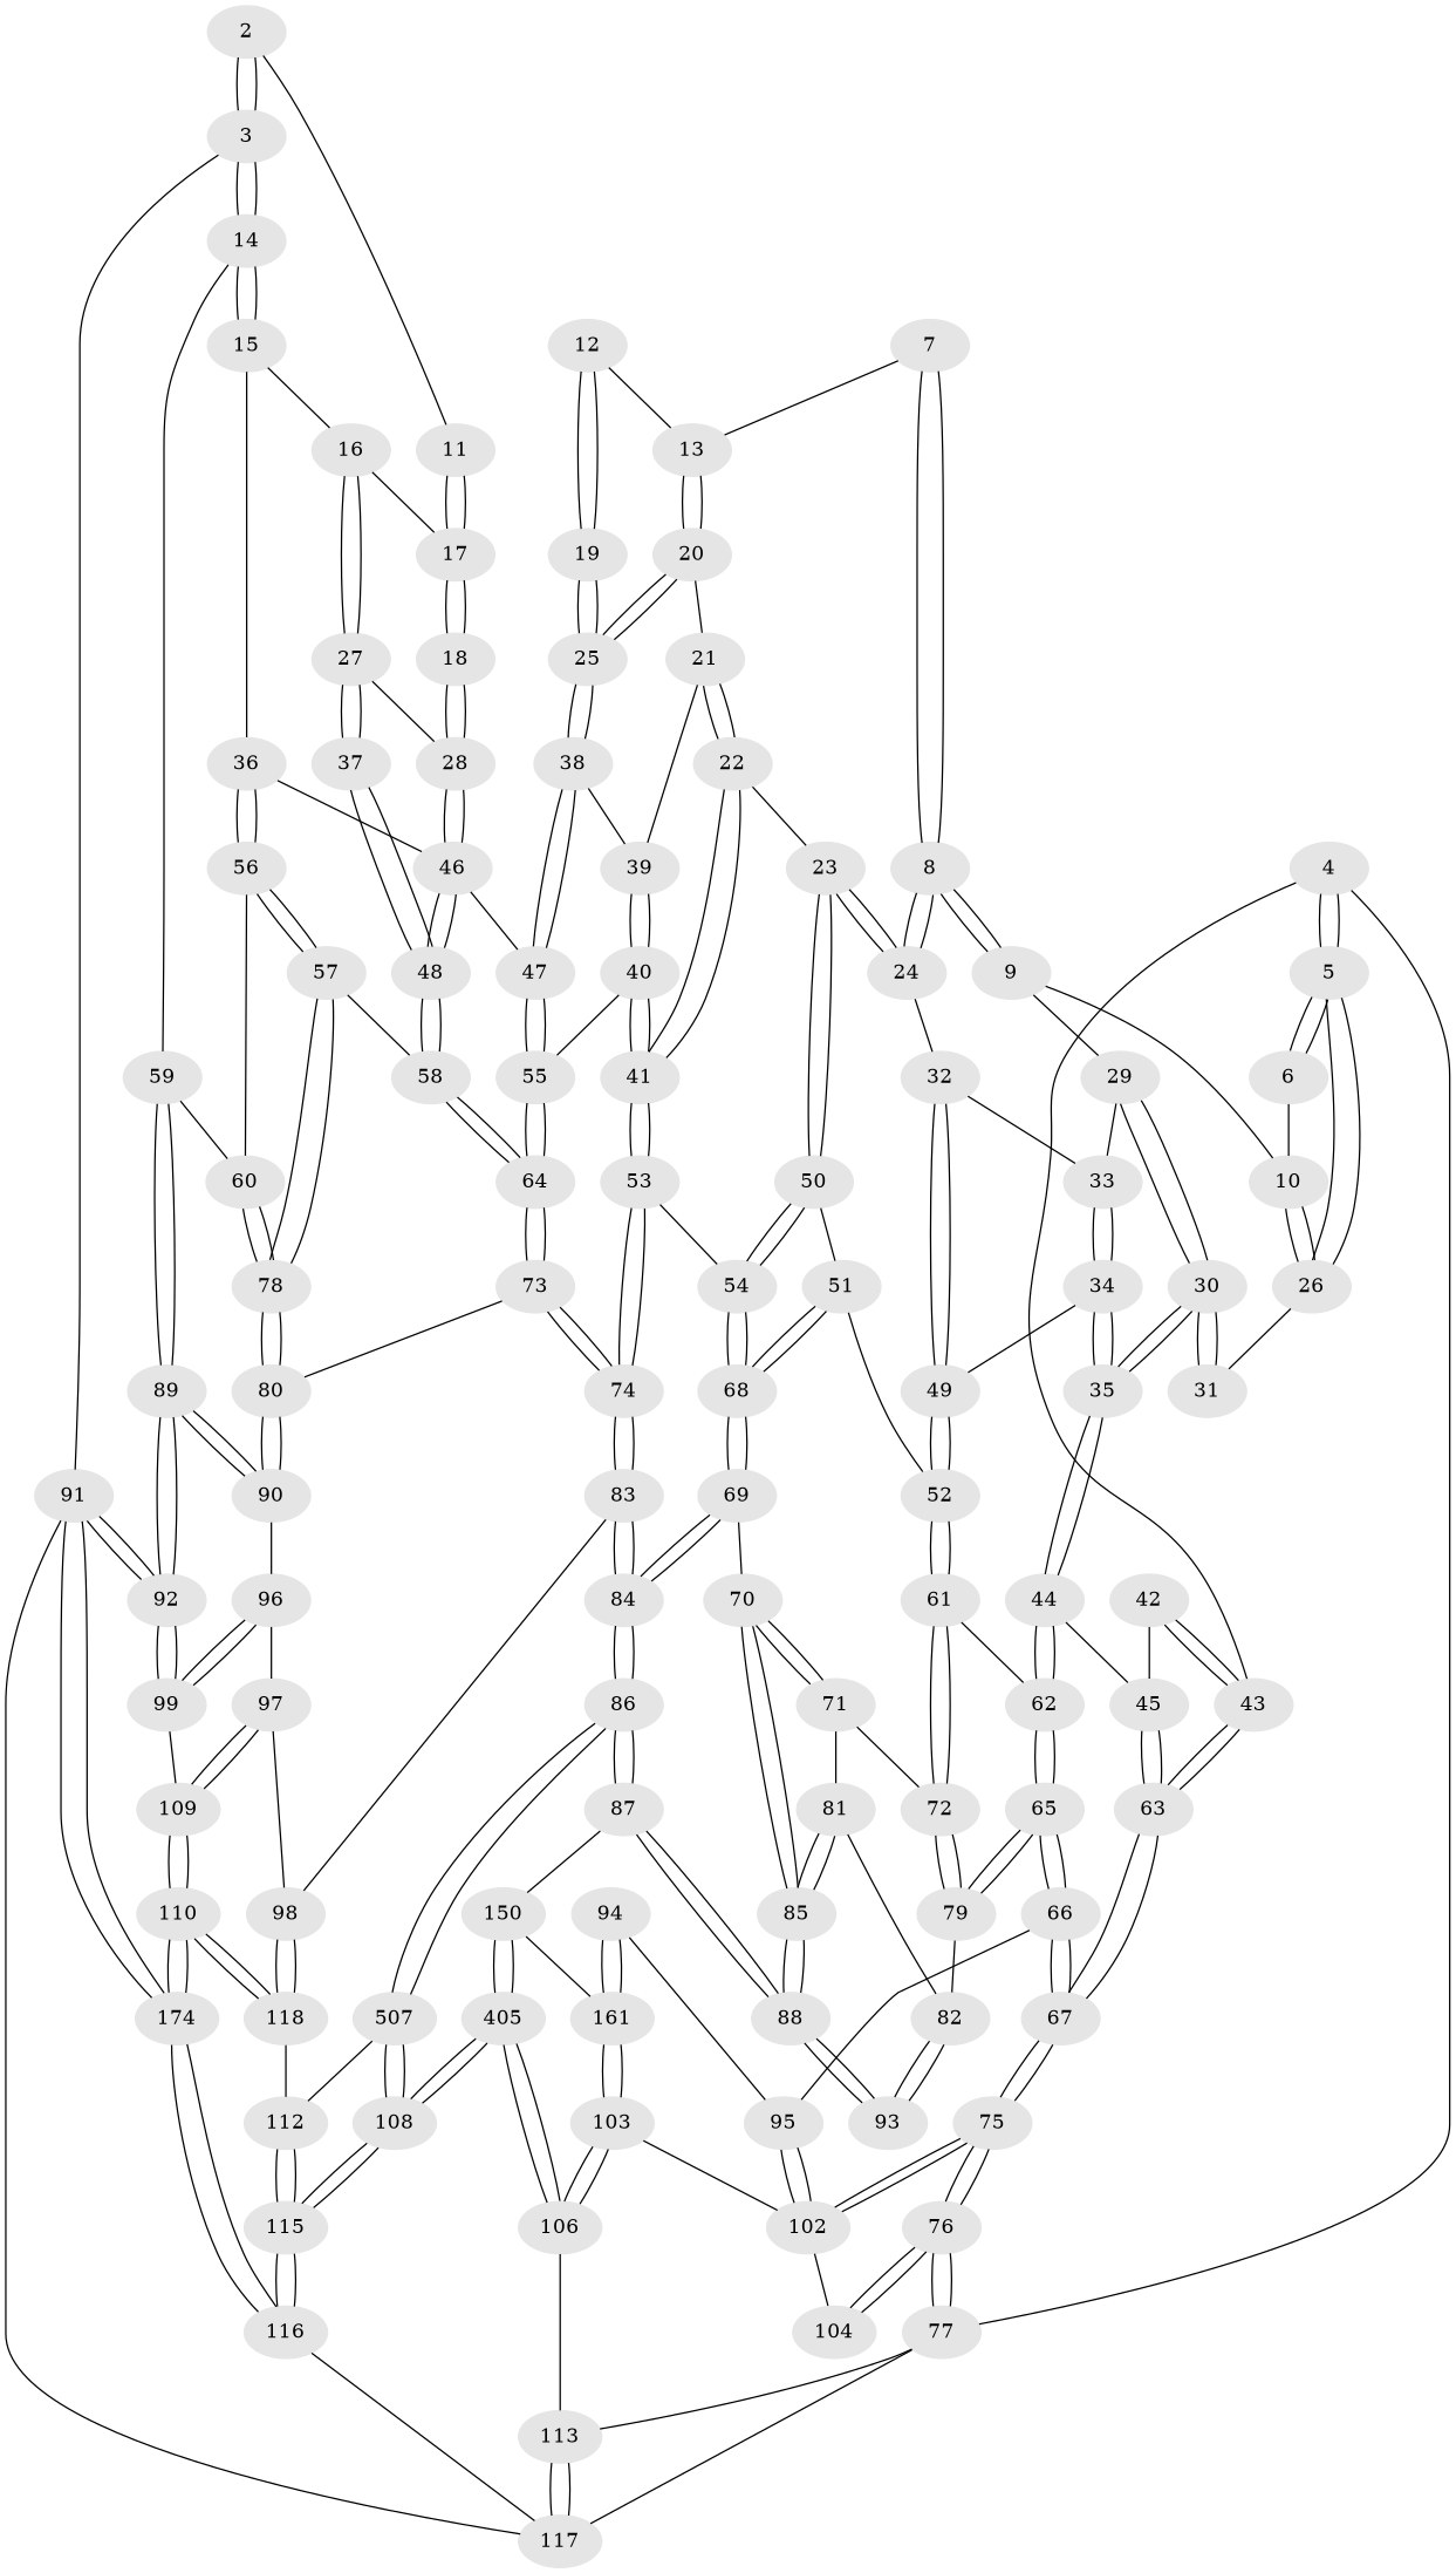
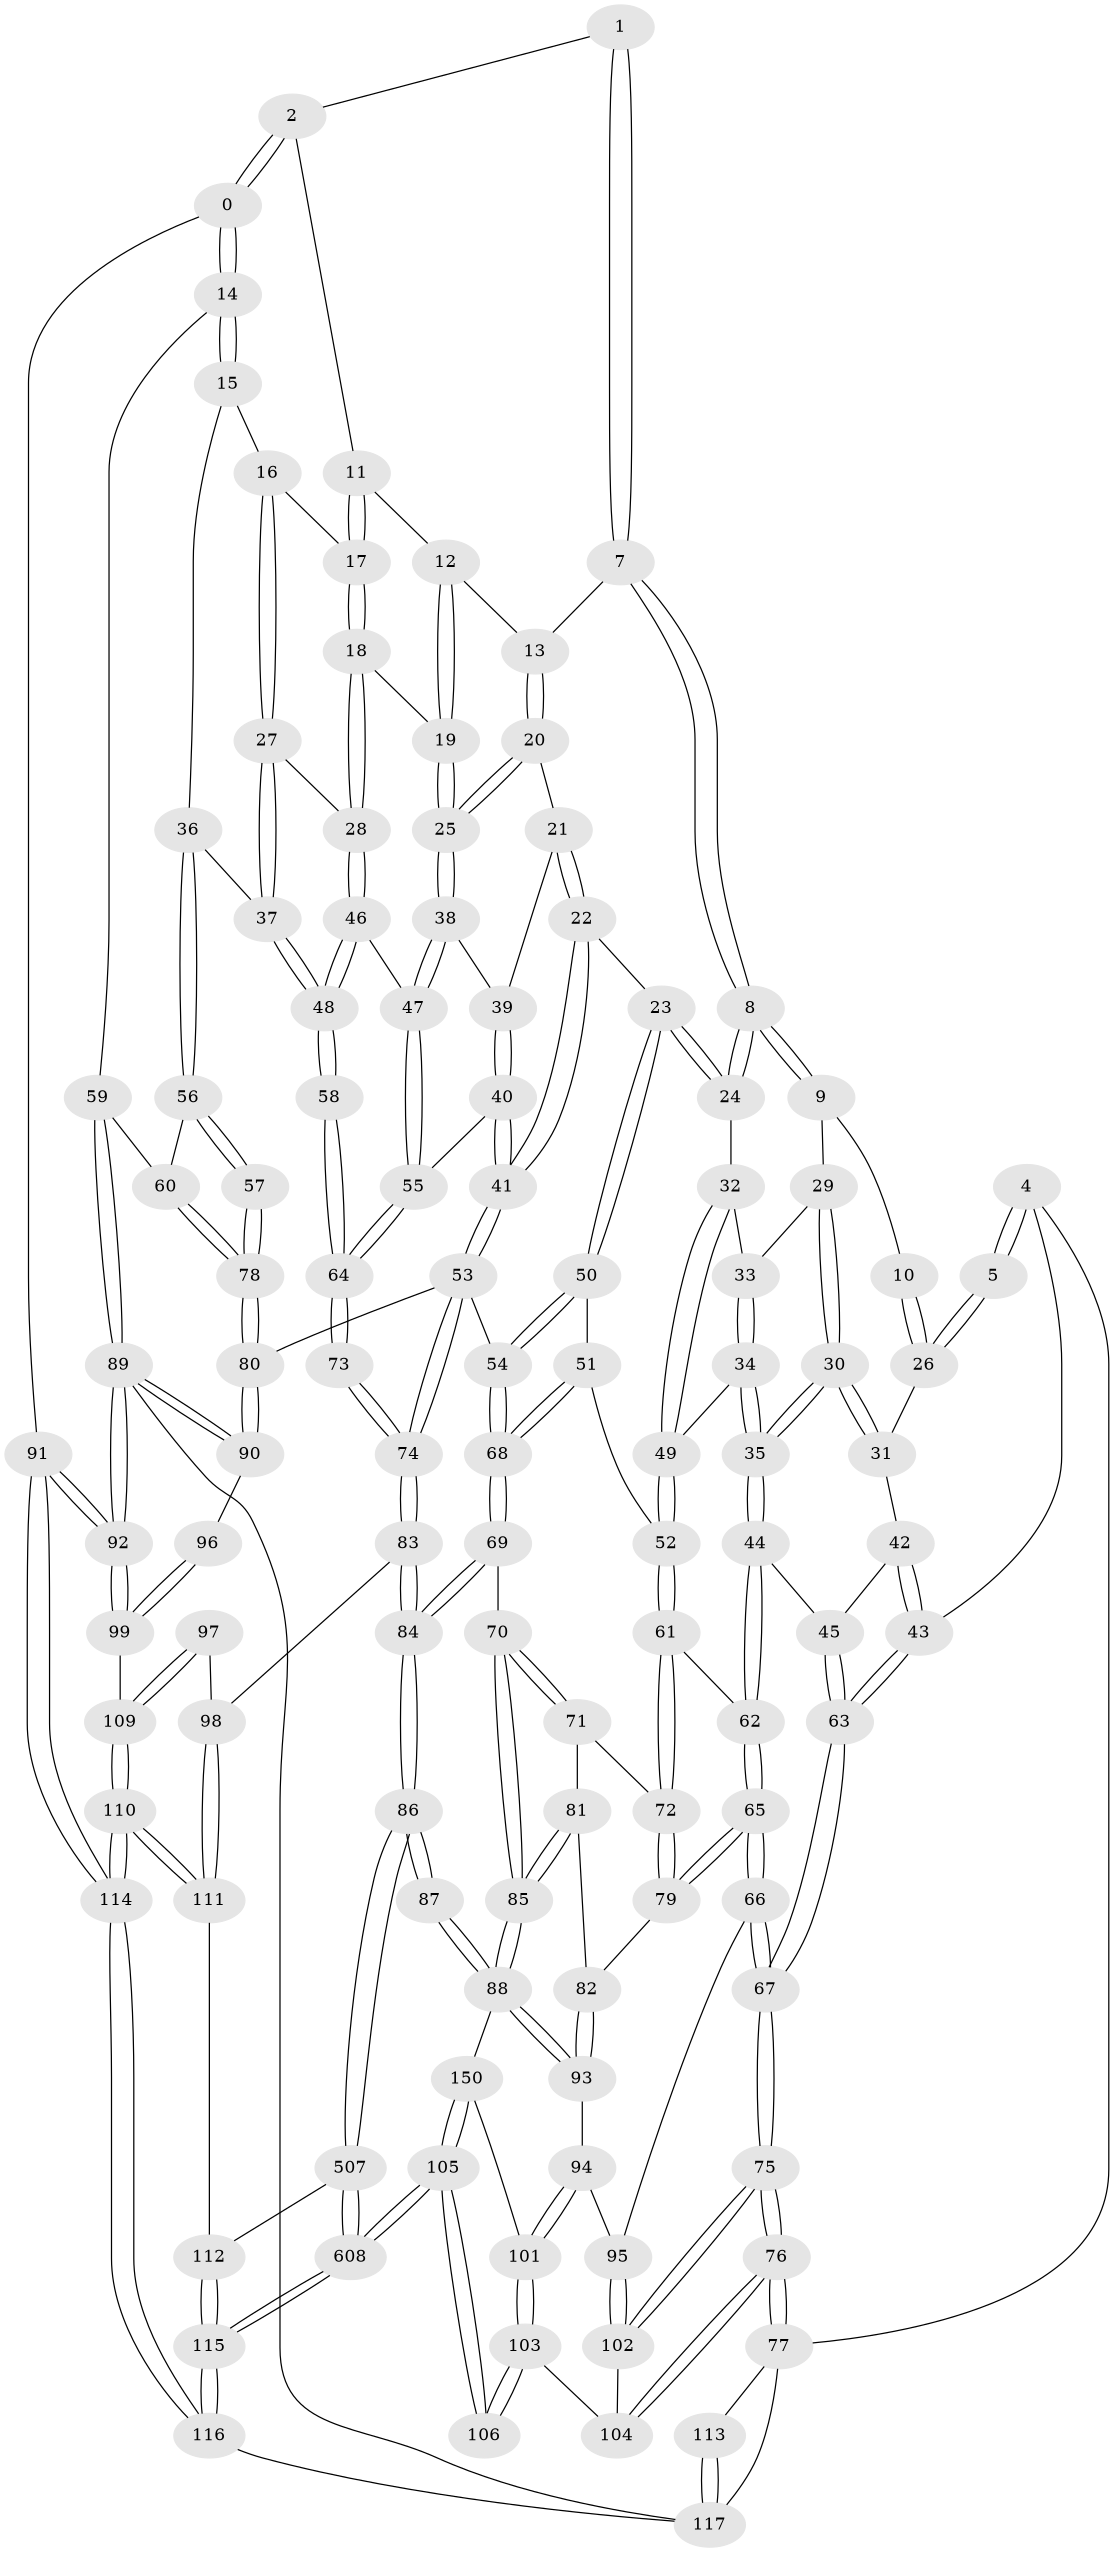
  graph {
    node [color=gray90 style=filled]
+   1
    2
    7
-   3
+   3 [label=0]
    11
    8
    13
    14
    91
    12
    17
    4
    5
    43
    77
    15
    59
    117
    92
-   114 [label=174]
-   6
+   114
    26
    63
    113
    10
    31
    9
    24
    20
    29
    32
    30
    33
    19
    18
    25
    21
    16
    36
    60
    89
    27
    37
    56
    28
    46
    38
    22
    39
    23
    41
    40
    50
    53
    51
    54
    49
    47
    42
    48
    35
    34
    44
    45
    52
    62
    57
    58
    55
    64
    74
    67
    65
    61
    68
    69
    72
    83
    73
    78
    80
    90
    79
    66
    75
    95
    82
    102
    76
    70
    84
    71
    85
    86
    81
    88
    98
    104
    93
    96
    94
-   111 [label=118]
+   111
    87
    n104 [label=507]
    n105 [label=150]
-   108
+   108 [label=608]
    112
-   101 [label=161]
-   105 [label=405]
+   101
+   105
    99
    97
    116
    109
    103
    110
    106
    115
+   1 -- 2
+   1 -- 7
+   1 -- 7
    2 -- 3
    2 -- 3
    2 -- 11
    7 -- 8
    7 -- 8
    7 -- 13
    3 -- 14
    3 -- 14
    3 -- 91
+   11 -- 12
    11 -- 17
    11 -- 17
    8 -- 9
    8 -- 9
    8 -- 24
    8 -- 24
    13 -- 20
    13 -- 20
    14 -- 15
    14 -- 15
    14 -- 59
-   91 -- 117
+   89 -- 117
    91 -- 92
    91 -- 92
    91 -- 114
    91 -- 114
    12 -- 13
    12 -- 19
    12 -- 19
    17 -- 18
    17 -- 18
    4 -- 5
    4 -- 5
    4 -- 43
    4 -- 77
-   5 -- 6
-   5 -- 6
    5 -- 26
    5 -- 26
    43 -- 63
    43 -- 63
    77 -- 117
    77 -- 113
    15 -- 16
    15 -- 36
    59 -- 60
    59 -- 89
    59 -- 89
    92 -- 99
    92 -- 99
    114 -- 116
    114 -- 116
-   6 -- 10
    26 -- 31
    63 -- 67
    63 -- 67
    113 -- 117
    113 -- 117
    10 -- 26
    10 -- 26
+   31 -- 42
    9 -- 10
    9 -- 29
    24 -- 32
    20 -- 25
    20 -- 25
    20 -- 21
    29 -- 30
    29 -- 30
    29 -- 33
    32 -- 33
    32 -- 49
    32 -- 49
    30 -- 31
    30 -- 31
    30 -- 35
    30 -- 35
    33 -- 34
    33 -- 34
    19 -- 25
    19 -- 25
+   18 -- 19
    18 -- 28
    18 -- 28
    25 -- 38
    25 -- 38
    21 -- 22
    21 -- 22
    21 -- 39
    16 -- 17
    16 -- 27
    16 -- 27
-   36 -- 46
+   36 -- 37
    36 -- 56
    36 -- 56
    60 -- 78
    60 -- 78
    89 -- 92
    89 -- 92
    89 -- 90
    89 -- 90
    27 -- 37
    27 -- 37
    27 -- 28
    37 -- 48
    37 -- 48
    56 -- 60
    56 -- 57
    56 -- 57
    28 -- 46
    28 -- 46
    46 -- 47
    46 -- 48
    46 -- 48
    38 -- 39
    38 -- 47
    38 -- 47
    22 -- 23
    22 -- 41
    22 -- 41
    39 -- 40
    39 -- 40
    23 -- 24
    23 -- 24
    23 -- 50
    23 -- 50
    41 -- 53
    41 -- 53
    40 -- 41
    40 -- 41
    40 -- 55
    50 -- 51
    50 -- 54
    50 -- 54
    53 -- 54
    53 -- 74
    53 -- 74
    51 -- 52
    51 -- 68
    51 -- 68
    54 -- 68
    54 -- 68
    49 -- 52
    49 -- 52
    47 -- 55
    47 -- 55
    42 -- 43
    42 -- 43
    42 -- 45
    48 -- 58
    48 -- 58
    35 -- 44
    35 -- 44
    34 -- 49
    34 -- 35
    34 -- 35
    44 -- 45
    44 -- 62
    44 -- 62
    45 -- 63
    45 -- 63
    52 -- 61
    52 -- 61
    62 -- 65
    62 -- 65
-   57 -- 58
    57 -- 78
    57 -- 78
    58 -- 64
    58 -- 64
    55 -- 64
    55 -- 64
    64 -- 73
    64 -- 73
    74 -- 83
    74 -- 83
    67 -- 75
    67 -- 75
    65 -- 79
    65 -- 79
    65 -- 66
    65 -- 66
    61 -- 62
    61 -- 72
    61 -- 72
    68 -- 69
    68 -- 69
    69 -- 70
    69 -- 84
    69 -- 84
    72 -- 79
    72 -- 79
    83 -- 84
    83 -- 84
    83 -- 98
    73 -- 74
    73 -- 74
-   73 -- 80
+   53 -- 80
    78 -- 80
    78 -- 80
    80 -- 90
    80 -- 90
    90 -- 96
    79 -- 82
    66 -- 67
    66 -- 67
    66 -- 95
    75 -- 102
    75 -- 102
    75 -- 76
    75 -- 76
    95 -- 102
    95 -- 102
    82 -- 93
    82 -- 93
    102 -- 104
    76 -- 77
    76 -- 77
    76 -- 104
    76 -- 104
    70 -- 71
    70 -- 71
    70 -- 85
    70 -- 85
    84 -- 86
    84 -- 86
    71 -- 72
    71 -- 81
    85 -- 88
    85 -- 88
    86 -- 87
    86 -- 87
    86 -- n104
    86 -- n104
    81 -- 82
    81 -- 85
    81 -- 85
    88 -- 93
    88 -- 93
    98 -- 111
    98 -- 111
+   93 -- 94
    96 -- 99
    96 -- 99
-   96 -- 97
    94 -- 95
    94 -- 101
    94 -- 101
    111 -- 112
    87 -- 88
    87 -- 88
-   87 -- n105
+   88 -- n105
    n104 -- 108
    n104 -- 108
    n104 -- 112
    n105 -- 101
    n105 -- 105
    n105 -- 105
    108 -- 115
    108 -- 115
    112 -- 115
    112 -- 115
    101 -- 103
    101 -- 103
    105 -- 108
    105 -- 108
    105 -- 106
    105 -- 106
    99 -- 109
    97 -- 98
    97 -- 109
    97 -- 109
    116 -- 117
    109 -- 110
    109 -- 110
-   103 -- 102
+   103 -- 104
    103 -- 106
    103 -- 106
    110 -- 114
    110 -- 114
    110 -- 111
    110 -- 111
-   106 -- 113
    115 -- 116
    115 -- 116
  }
